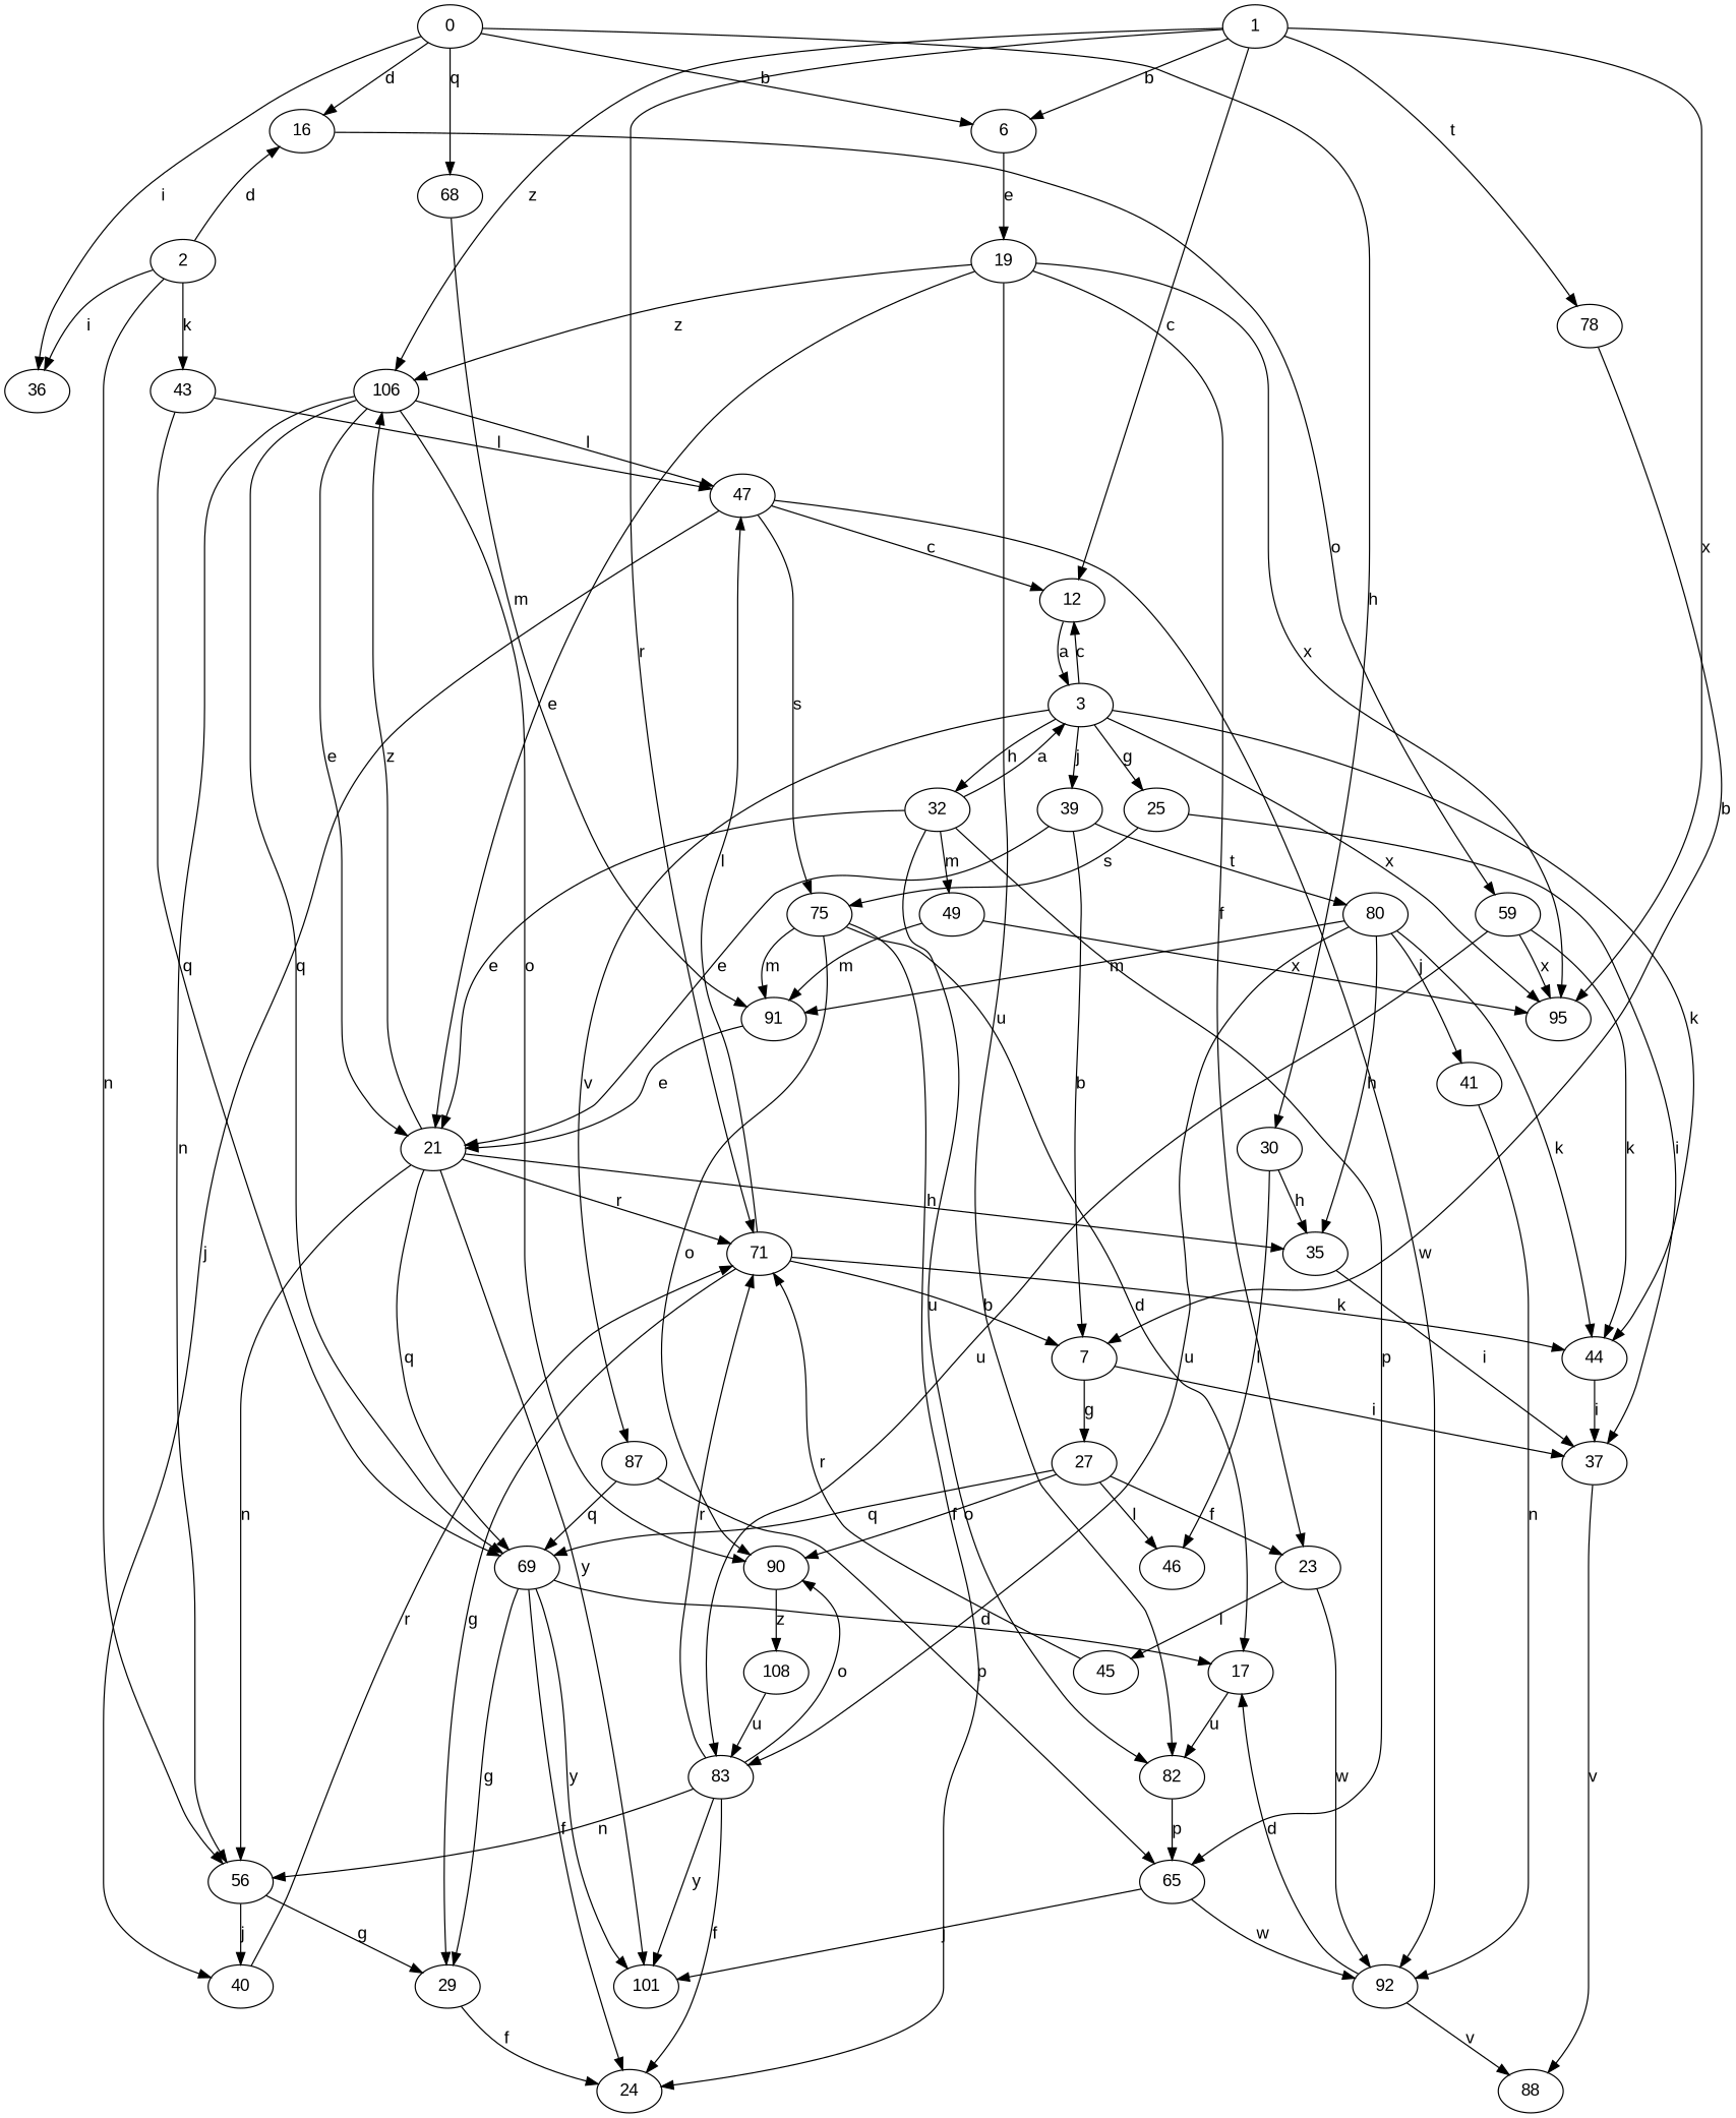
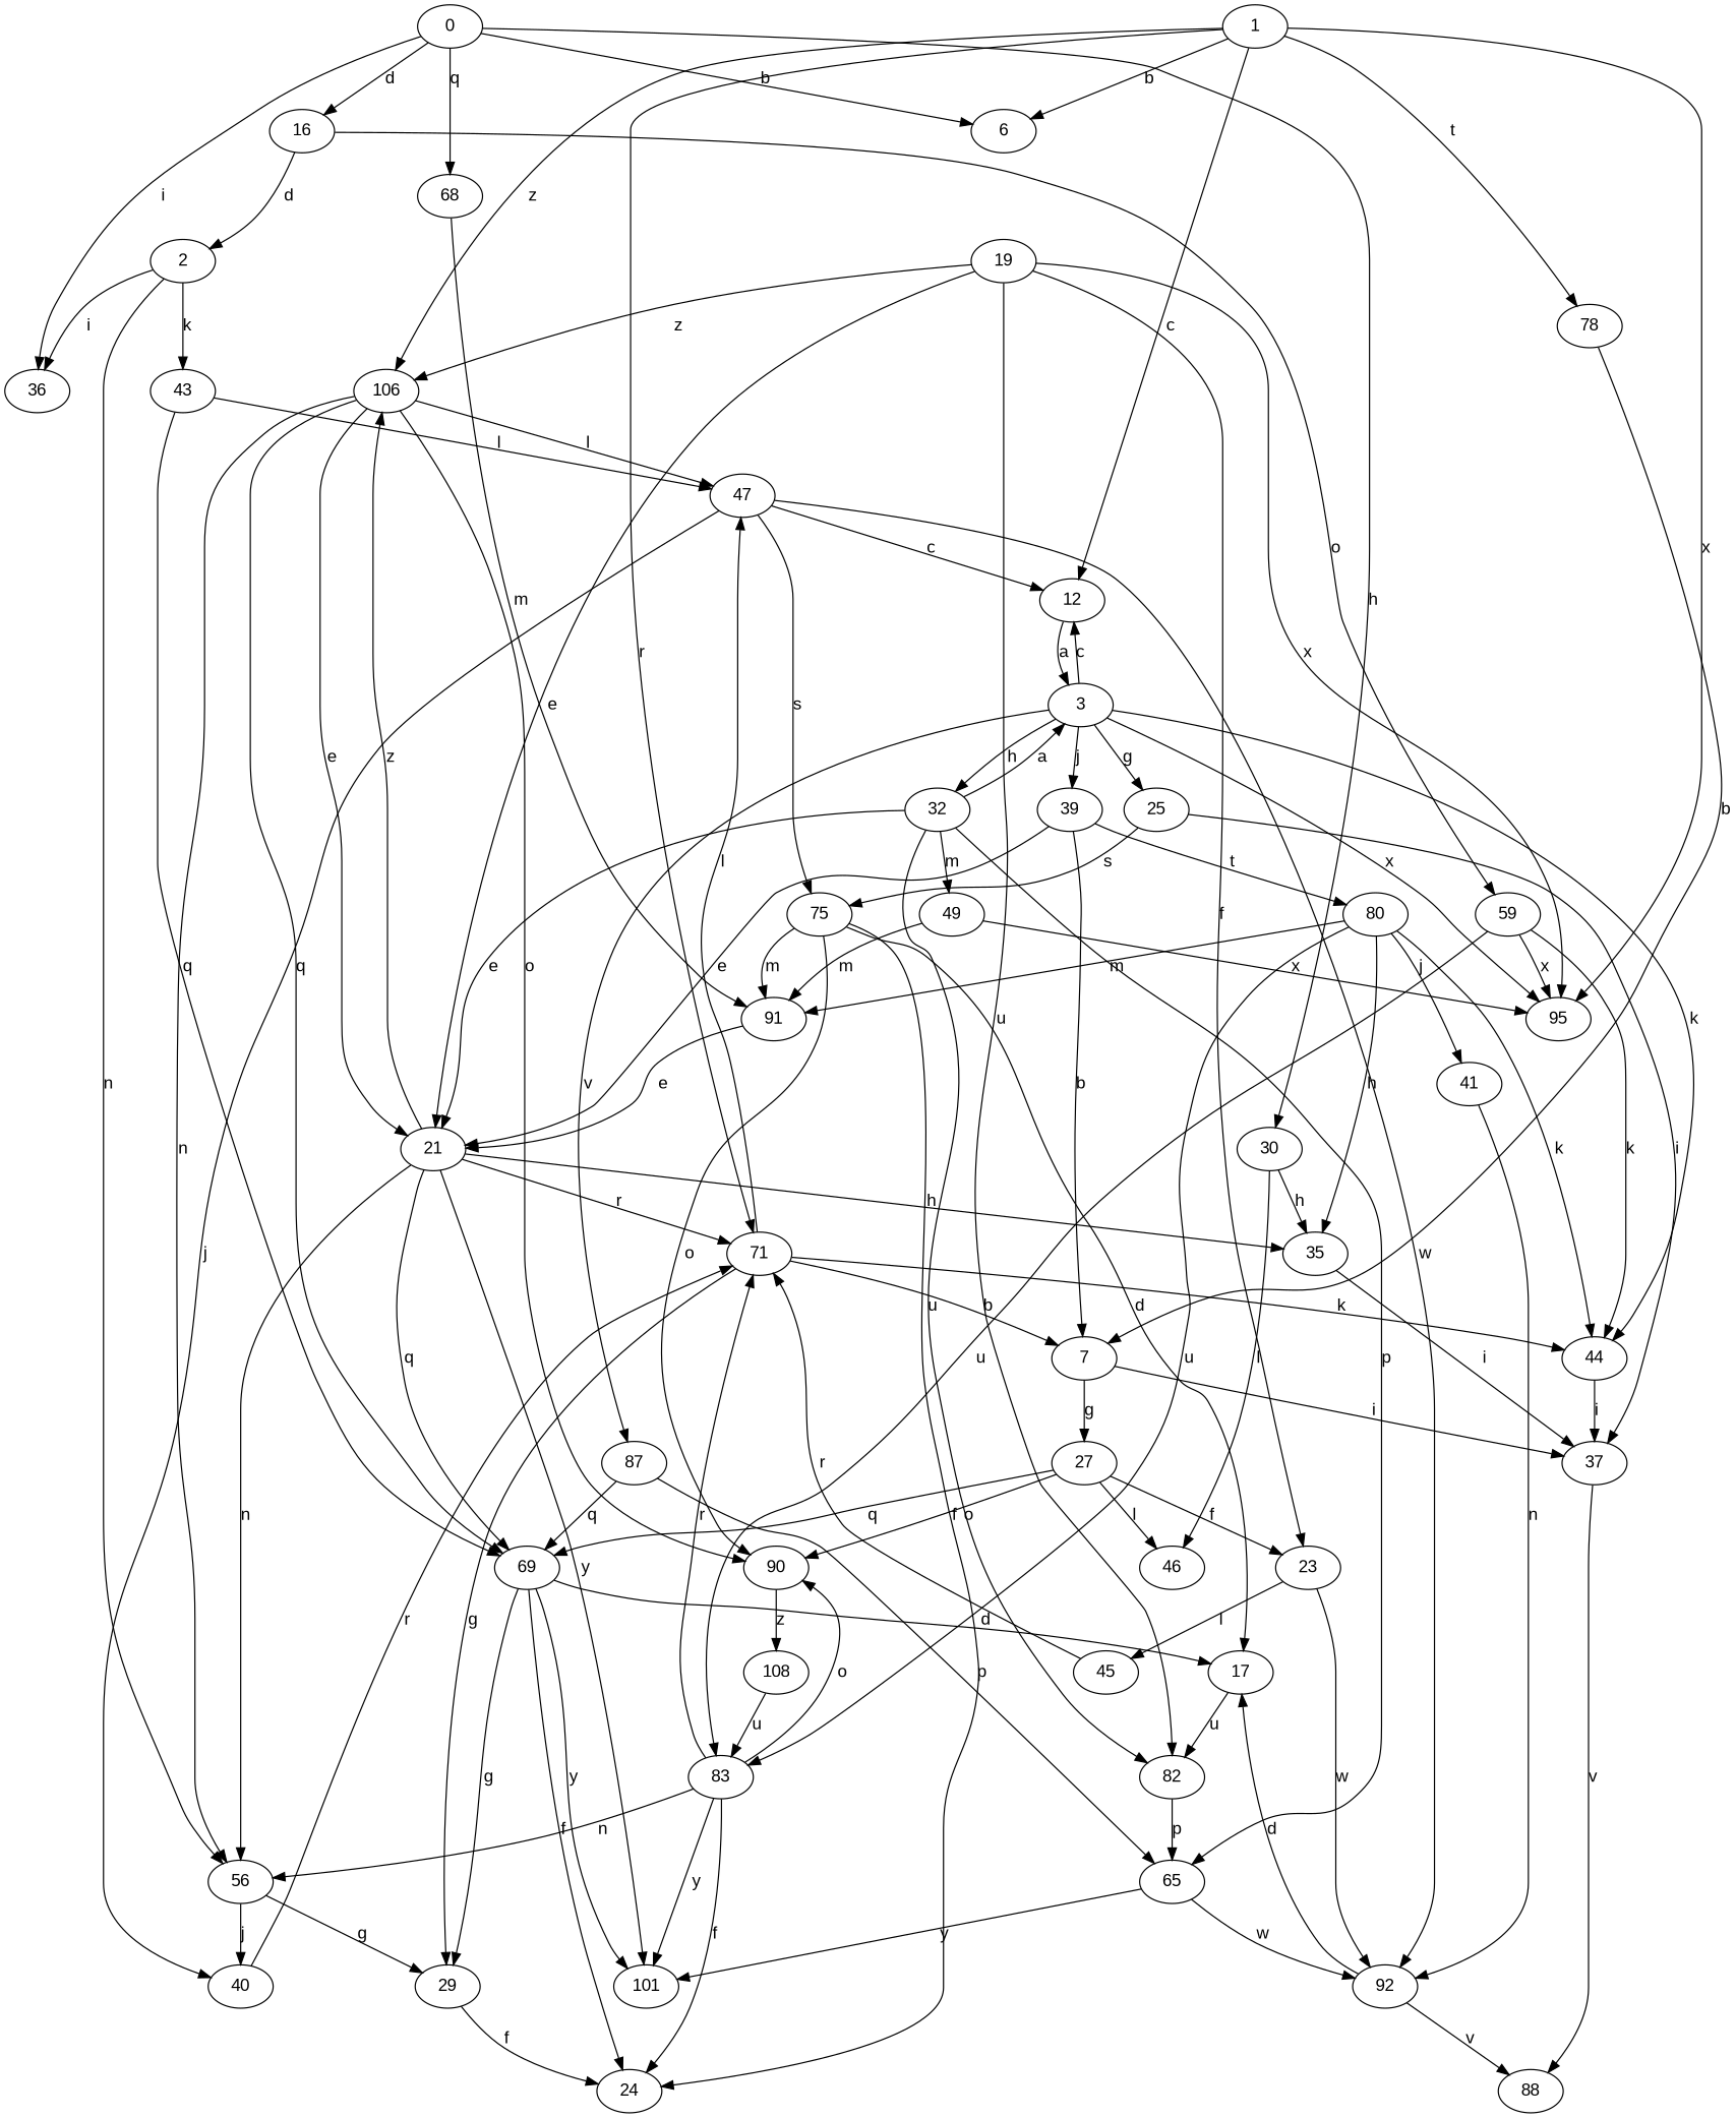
  strict digraph {
    fontname="Liberation Sans"
    node [fontname="Liberation Sans"]
    edge [fontname="Liberation Sans"]
    0
    6
    16
    30
    36
    68
    19
    59
    35
    46
    n11 [label=91]
    1
    12
    71
    78
    95
    106
    3
    44
    7
    29
    47
    56
    21
    69
    n26 [label=90]
    2
    43
    40
    25
    32
    39
    87
    37
    75
    82
    49
    65
    80
    23
    27
    88
    83
    17
    101
    45
    92
    24
    108
    41
    0 -> 6 [label=b]
    0 -> 16 [label=d]
    0 -> 30 [label=h]
    0 -> 36 [label=i]
    0 -> 68 [label=q]
-   6 -> 19 [label=e]
    16 -> 59 [label=o]
    30 -> 35 [label=h]
    30 -> 46 [label=l]
    68 -> n11 [label=m]
    19 -> 95 [label=x]
    19 -> 106 [label=z]
    19 -> 21 [label=e]
    19 -> 82 [label=u]
    19 -> 23 [label=f]
    59 -> 95 [label=x]
    59 -> 44 [label=k]
    59 -> 83 [label=u]
    35 -> 37 [label=i]
    n11 -> 21 [label=e]
    1 -> 6 [label=b]
    1 -> 12 [label=c]
    1 -> 71 [label=r]
    1 -> 78 [label=t]
    1 -> 95 [label=x]
    1 -> 106 [label=z]
    12 -> 3 [label=a]
    71 -> 44 [label=k]
    71 -> 7 [label=b]
    71 -> 29 [label=g]
    71 -> 47 [label=l]
    78 -> 7 [label=b]
    106 -> 47 [label=l]
    106 -> 56 [label=n]
    106 -> 21 [label=e]
    106 -> 69 [label=q]
    106 -> n26 [label=o]
    3 -> 12 [label=c]
    3 -> 95 [label=x]
    3 -> 44 [label=k]
    3 -> 25 [label=g]
    3 -> 32 [label=h]
    3 -> 39 [label=j]
    3 -> 87 [label=v]
    44 -> 37 [label=i]
    7 -> 37 [label=i]
    7 -> 27 [label=g]
    29 -> 24 [label=f]
    47 -> 12 [label=c]
    47 -> 40 [label=j]
    47 -> 75 [label=s]
    47 -> 92 [label=w]
    56 -> 29 [label=g]
    56 -> 40 [label=j]
    21 -> 35 [label=h]
    21 -> 71 [label=r]
    21 -> 106 [label=z]
    21 -> 56 [label=n]
    21 -> 69 [label=q]
    21 -> 101 [label=y]
    69 -> 29 [label=g]
    69 -> 17 [label=d]
    69 -> 101 [label=y]
    69 -> 24 [label=f]
    n26 -> 108 [label=z]
-   2 -> 16 [label=d]
+   16 -> 2 [label=d]
    2 -> 36 [label=i]
    2 -> 56 [label=n]
    2 -> 43 [label=k]
    43 -> 47 [label=l]
    43 -> 69 [label=q]
    40 -> 71 [label=r]
    25 -> 37 [label=i]
    25 -> 75 [label=s]
    32 -> 3 [label=a]
    32 -> 21 [label=e]
    32 -> 82 [label=u]
    32 -> 49 [label=m]
    32 -> 65 [label=p]
    39 -> 7 [label=b]
    39 -> 21 [label=e]
    39 -> 80 [label=t]
    87 -> 69 [label=q]
    87 -> 65 [label=p]
    37 -> 88 [label=v]
    75 -> n11 [label=m]
    75 -> n26 [label=o]
    75 -> 17 [label=d]
    75 -> 24 [label=f]
    82 -> 65 [label=p]
    49 -> n11 [label=m]
    49 -> 95 [label=x]
-   65 -> 101 [label=j]
+   65 -> 101 [label=y]
    65 -> 92 [label=w]
    80 -> 35 [label=h]
    80 -> n11 [label=m]
    80 -> 44 [label=k]
    80 -> 83 [label=u]
    80 -> 41 [label=j]
    23 -> 45 [label=l]
    23 -> 92 [label=w]
    27 -> 46 [label=l]
    27 -> 69 [label=q]
    27 -> n26 [label=o]
    27 -> 23 [label=f]
    83 -> 71 [label=r]
    83 -> 56 [label=n]
    83 -> n26 [label=o]
    83 -> 101 [label=y]
    83 -> 24 [label=f]
    17 -> 82 [label=u]
    45 -> 71 [label=r]
    92 -> 88 [label=v]
    92 -> 17 [label=d]
    108 -> 83 [label=u]
    41 -> 92 [label=n]
  }
